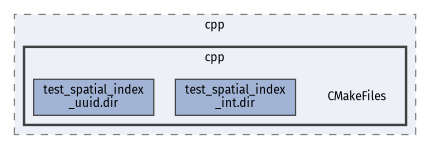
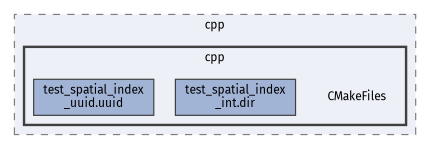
  digraph {
    compound=true
    fontname="Fira Sans"
    node [fontname="Fira Sans" fontsize=10 shape=box color=grey25 fillcolor="#a2b4d6" style=filled]
    n1 [height=0.2 label=CMakeFiles shape=plaintext width=0.4 color="" fillcolor="" style=""]
    n2 [height=0.2 label="test_spatial_index\l_int.dir" width=0.4]
-   n3 [height=0.2 label="test_spatial_index\l_uuid.dir" width=0.4]
+   n3 [height=0.2 label="test_spatial_index\l_uuid.uuid" width=0.4]
    subgraph cluster_1 {
      bgcolor="#edf0f7"
      fontsize=10
      label=cpp
      pencolor=grey50
      style="filled,dashed"
      subgraph cluster_2 {
        bgcolor="#edf0f7"
        fontsize=10
        pencolor=grey25
        style="filled,bold"
        n1
        n2
        n3
      }
    }
  }
